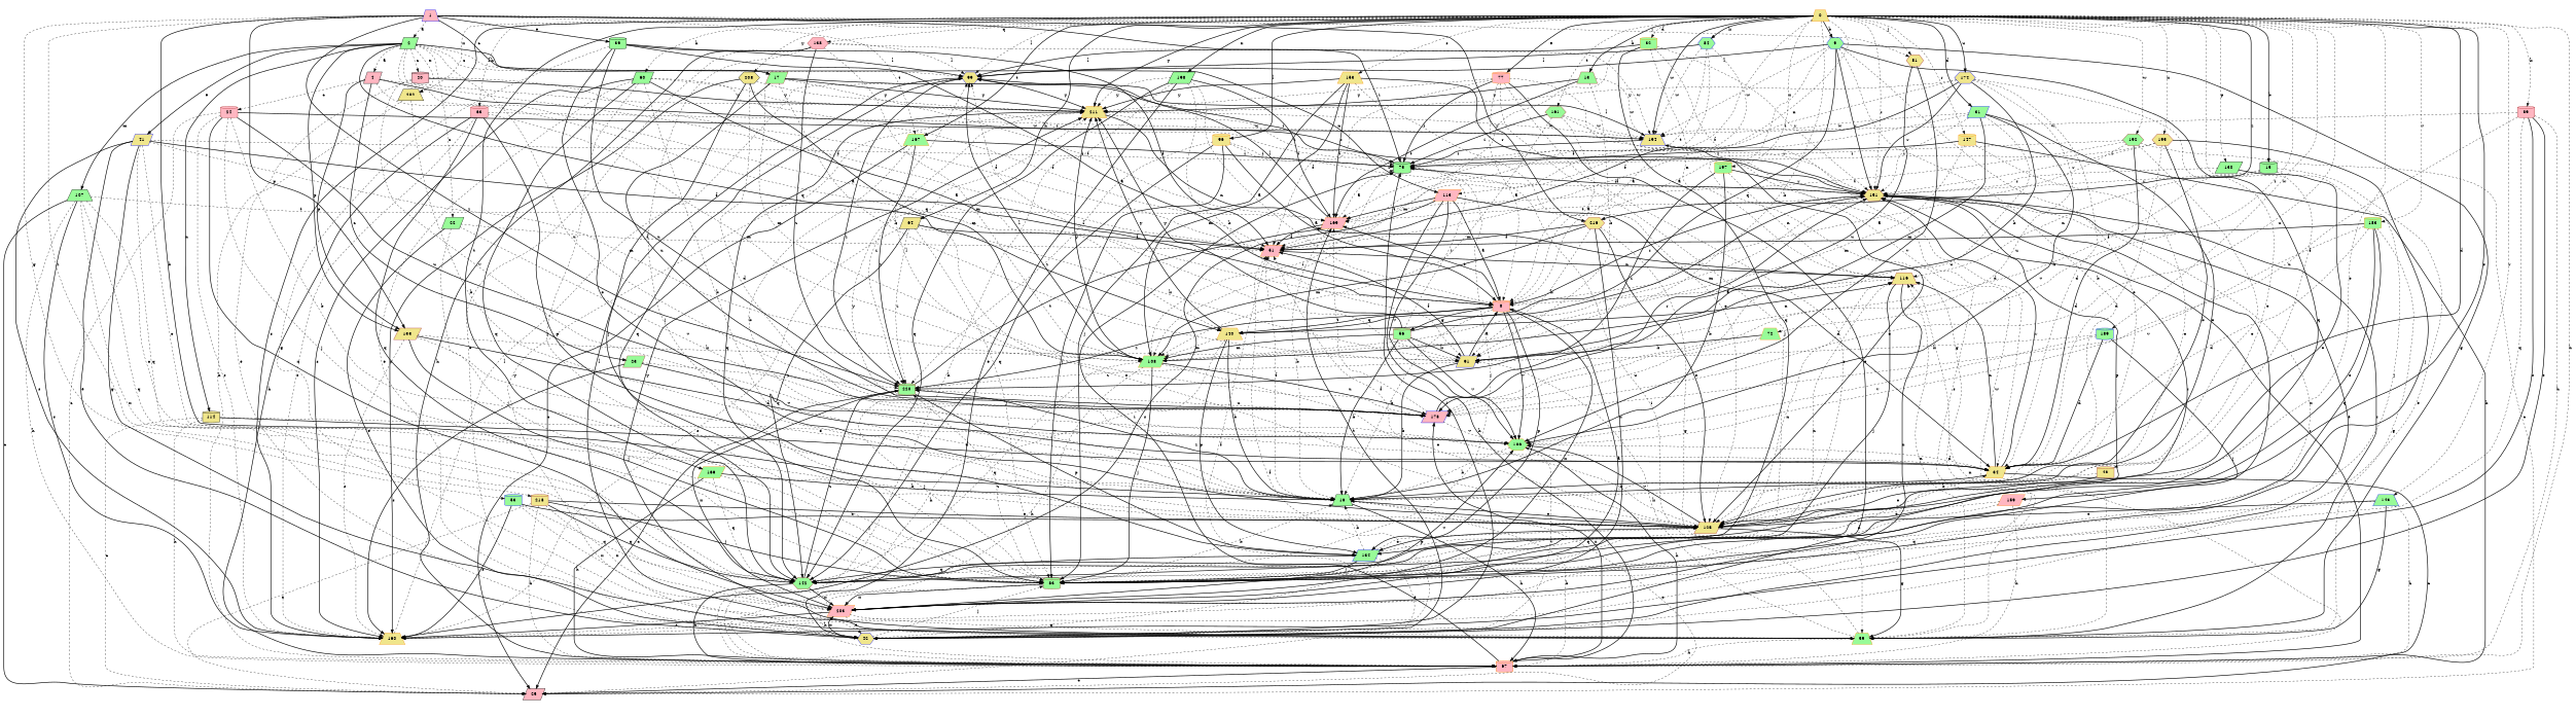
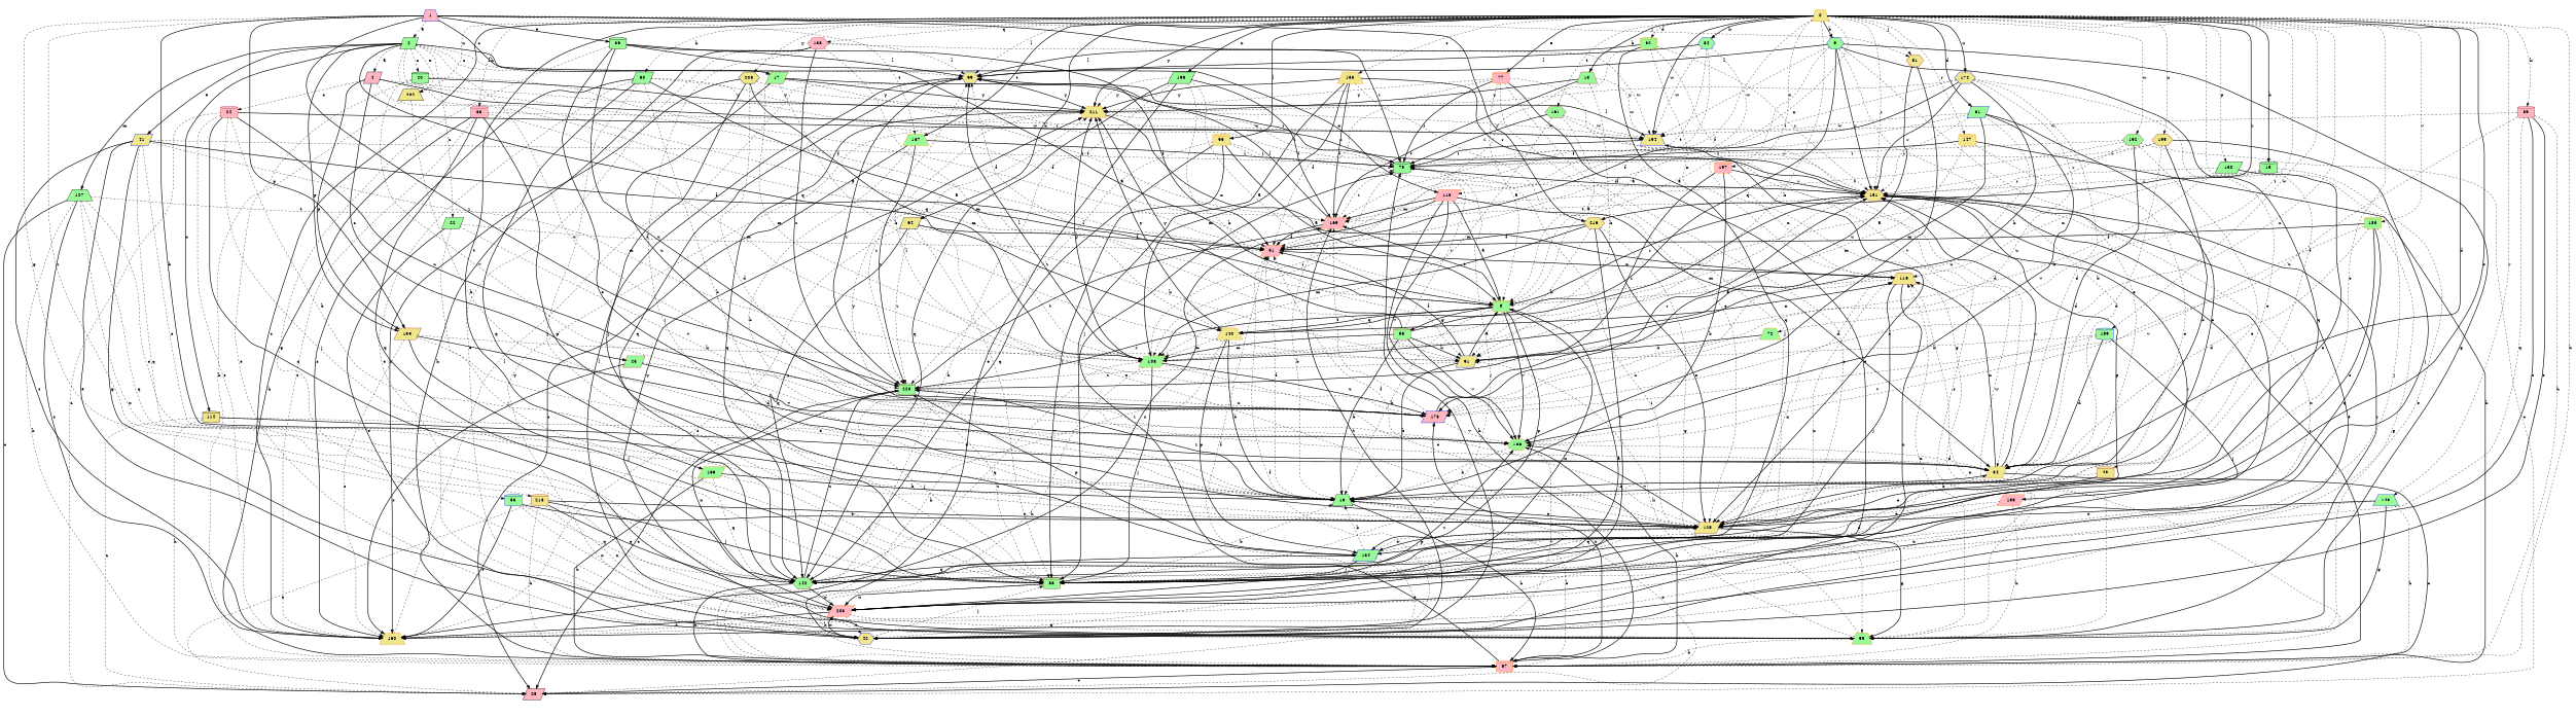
  strict digraph {
    node [color=darkorange fillcolor=palegreen shape=parallelogram style=filled]
    edge [style=dashed]
    0 [fillcolor=khaki shape=trapezium]
    9 [color=blue shape=hexagon]
    13 [color=brown shape=trapezium]
    15 [color=black shape=cylinder]
    31 [color=blue]
    32 [shape=cylinder]
    34 [fillcolor=khaki]
    n8 [fillcolor=lightpink label=77 shape=cylinder]
    48 [color=brown fillcolor=khaki shape=cylinder]
    51 [fillcolor=lightpink]
    60 [color=black]
    63 [color=brown fillcolor=lightpink shape=cylinder]
    64 [color=black fillcolor=khaki]
    67 [fillcolor=lightpink shape=cylinder]
    72 [shape=trapezium]
    81 [color=brown fillcolor=khaki shape=hexagon]
    84 [color=blue shape=hexagon]
    89 [color=brown fillcolor=lightpink shape=cylinder]
    91 [color=blue fillcolor=khaki]
    96 [fillcolor=khaki shape=cylinder]
    99 [color=blue fillcolor=khaki shape=hexagon]
    113 [fillcolor=lightpink]
    125 [color=brown fillcolor=khaki]
    130 [color=black]
    138 [color=brown fillcolor=lightpink shape=hexagon]
    143 [color=blue shape=trapezium]
    147 [fillcolor=khaki shape=cylinder]
    151 [color=brown fillcolor=khaki shape=hexagon]
    153 [fillcolor=khaki shape=trapezium]
    159 [fillcolor=lightpink]
    160 [fillcolor=khaki shape=trapezium]
    161 [color=brown shape=hexagon]
    166
    167 [shape=trapezium]
    174 [color=blue fillcolor=khaki shape=hexagon]
    178 [color=blue fillcolor=lightpink]
    183 [shape=cylinder]
    189 [color=blue shape=cylinder]
    192 [color=brown shape=hexagon]
    194 [color=blue fillcolor=khaki shape=trapezium]
    195 [color=brown fillcolor=khaki shape=hexagon]
-   197 [shape=cylinder]
+   197 [fillcolor=lightpink shape=cylinder]
    198 [color=black]
    202 [color=black fillcolor=khaki shape=trapezium]
    208 [color=black fillcolor=khaki shape=hexagon]
    211 [fillcolor=khaki shape=trapezium]
    216 [color=brown fillcolor=khaki shape=hexagon]
    16 [color=black shape=trapezium]
-   8 [fillcolor=lightpink shape=cylinder]
+   8 [shape=cylinder]
    140 [fillcolor=khaki shape=trapezium]
    59 [shape=trapezium]
    142 [color=brown shape=hexagon]
    169 [fillcolor=lightpink]
    42 [color=blue fillcolor=khaki shape=hexagon]
    83 [color=brown shape=cylinder]
    116 [color=brown fillcolor=khaki shape=trapezium]
    186 [shape=hexagon]
    108
    25 [color=black fillcolor=lightpink]
    75 [color=black shape=cylinder]
    134 [color=blue]
    220 [color=brown shape=cylinder]
    203 [fillcolor=lightpink]
    1 [color=blue fillcolor=lightpink shape=trapezium]
    2 [color=black]
    17 [color=brown]
    39 [color=black shape=cylinder]
    53 [color=blue shape=cylinder]
    133 [color=brown fillcolor=khaki]
    218 [color=brown fillcolor=khaki shape=cylinder]
    4 [color=black fillcolor=lightpink]
-   20 [color=black fillcolor=lightpink shape=cylinder]
+   20 [color=black shape=cylinder]
    22 [color=black]
    41 [color=blue fillcolor=khaki]
    107 [color=black shape=trapezium]
    114 [color=black fillcolor=khaki shape=cylinder]
    23 [color=brown]
    24 [color=brown fillcolor=lightpink shape=cylinder]
    56 [color=brown shape=cylinder]
    0 -> 9 [label=b style=bold]
    0 -> 13 [label=b style=bold]
    0 -> 15 [label=b style=bold]
    0 -> 31 [label=d style=bold]
    0 -> 32 [label=d]
    0 -> 34 [label=d style=bold]
    0 -> n8 [label=e style=bold]
    0 -> 48 [label=f]
    0 -> 51 [label=f]
    0 -> 60 [label=h]
    0 -> 63 [label=h]
    0 -> 64 [label=h style=bold]
    0 -> 67 [label=h]
    0 -> 72 [label=i]
    0 -> 81 [label=j]
    0 -> 84 [label=k style=bold]
    0 -> 89 [label=k]
    0 -> 91 [label=k]
    0 -> 96 [label=l style=bold]
    0 -> 99 [label=l]
    0 -> 113 [label=n]
    0 -> 125 [label=o]
    0 -> 130 [label=p]
    0 -> 138 [label=q]
    0 -> 143 [label=r]
    0 -> 147 [label=r]
    0 -> 151 [label=r]
    0 -> 153 [label=s]
    0 -> 159 [label=s style=bold]
    0 -> 160 [label=s style=bold]
    0 -> 161 [label=t]
    0 -> 166 [label=t style=bold]
    0 -> 167 [label=t style=bold]
    0 -> 174 [label=u style=bold]
    0 -> 178 [label=u]
    0 -> 183 [label=v]
    0 -> 189 [label=w]
    0 -> 192 [label=w]
    0 -> 194 [label=w style=bold]
    0 -> 195 [label=x]
    0 -> 197 [label=x]
    0 -> 198 [label=x style=bold]
    0 -> 202 [label=x]
    0 -> 208 [label=y]
    0 -> 211 [label=y style=bold]
    0 -> 216 [label=z style=bold]
    9 -> 99 [label=l style=bold]
    9 -> 125 [label=o]
    9 -> 151 [label=r style=bold]
    9 -> 194 [label=w]
    9 -> 16 [label=b]
    9 -> 8 [label=a]
    9 -> 140 [label=q style=bold]
    9 -> 59 [label=g style=bold]
    9 -> 142 [label=q style=bold]
    13 -> 91 [label=k]
    13 -> 194 [label=w]
    13 -> 211 [label=y style=bold]
    13 -> 169 [label=t style=bold]
    15 -> 91 [label=k]
    15 -> 151 [label=r]
    15 -> 42 [label=e]
    15 -> 83 [label=j]
    15 -> 116 [label=n]
    31 -> 51 [label=f]
    31 -> 125 [label=o style=bold]
    31 -> 151 [label=r]
    31 -> 178 [label=u]
    31 -> 194 [label=w]
    31 -> 186 [label=v style=bold]
    31 -> 108 [label=m style=bold]
    32 -> 99 [label=l style=bold]
    32 -> 151 [label=r]
    32 -> 59 [label=g]
    32 -> 142 [label=q style=bold]
    32 -> 116 [label=n]
    32 -> 108 [label=m]
    34 -> 151 [label=r style=bold]
    34 -> 16 [label=b style=bold]
    34 -> 116 [label=n style=bold]
    34 -> 25 [label=c style=bold]
    n8 -> 34 [label=d]
    n8 -> 51 [label=f]
    n8 -> 160 [label=s]
    n8 -> 211 [label=y]
    n8 -> 8 [label=a]
    n8 -> 42 [label=e style=bold]
    n8 -> 83 [label=j]
    n8 -> 75 [label=i style=bold]
    48 -> 125 [label=o style=bold]
    48 -> 16 [label=b]
    51 -> 116 [label=n style=bold]
    60 -> 51 [label=f]
    60 -> 160 [label=s style=bold]
    60 -> 211 [label=y]
    60 -> 16 [label=b]
    60 -> 8 [label=a style=bold]
    60 -> 142 [label=q style=bold]
    60 -> 42 [label=e]
    60 -> 83 [label=j]
    63 -> 67 [label=h style=bold]
    63 -> 160 [label=s]
    63 -> 194 [label=w]
    63 -> 142 [label=q style=bold]
    63 -> 108 [label=m]
    63 -> 134 [label=p style=bold]
    64 -> 51 [label=f style=bold]
    64 -> 91 [label=k]
    64 -> 125 [label=o]
    64 -> 160 [label=s]
    64 -> 142 [label=q style=bold]
    64 -> 83 [label=j]
    64 -> 220 [label=z]
    67 -> 151 [label=r style=bold]
    67 -> 178 [label=u style=bold]
    67 -> 16 [label=b]
    67 -> 116 [label=n]
    67 -> 25 [label=c style=bold]
    67 -> 75 [label=i style=bold]
    72 -> 91 [label=k style=bold]
    72 -> 178 [label=u]
    81 -> 178 [label=u style=bold]
    81 -> 186 [label=v style=bold]
    84 -> 51 [label=f]
    84 -> 99 [label=l style=bold]
    84 -> 194 [label=w]
    84 -> 8 [label=a]
    84 -> 169 [label=t]
    89 -> 67 [label=h]
    89 -> 160 [label=s style=bold]
    89 -> 178 [label=u]
    89 -> 194 [label=w]
    89 -> 142 [label=q]
    89 -> 42 [label=e style=bold]
    91 -> 51 [label=f style=bold]
    91 -> 99 [label=l]
    91 -> 16 [label=b style=bold]
    91 -> 8 [label=a style=bold]
    91 -> 220 [label=z]
    96 -> 151 [label=r]
    96 -> 8 [label=a style=bold]
    96 -> 142 [label=q style=bold]
    96 -> 83 [label=j style=bold]
    96 -> 75 [label=i]
    96 -> 220 [label=z]
    99 -> 211 [label=y style=bold]
    99 -> 142 [label=q style=bold]
    99 -> 220 [label=z style=bold]
    113 -> 34 [label=d style=bold]
    113 -> 67 [label=h style=bold]
    113 -> 160 [label=s style=bold]
    113 -> 8 [label=a style=bold]
    113 -> 169 [label=t style=bold]
    113 -> 186 [label=v style=bold]
    125 -> 51 [label=f]
    125 -> 59 [label=g style=bold]
    125 -> 186 [label=v style=bold]
    125 -> 134 [label=p style=bold]
    130 -> 125 [label=o style=bold]
    130 -> 151 [label=r]
    138 -> 67 [label=h style=bold]
    138 -> 99 [label=l]
    138 -> 194 [label=w]
    138 -> 42 [label=e]
    138 -> 83 [label=j]
    138 -> 108 [label=m]
    138 -> 220 [label=z style=bold]
    143 -> 67 [label=h]
    143 -> 125 [label=o style=bold]
    143 -> 59 [label=g style=bold]
-   143 -> 142 [label=q]
+   143 -> 142 [label=n]
    147 -> 67 [label=h style=bold]
    147 -> 125 [label=o]
    147 -> 108 [label=m]
    147 -> 75 [label=i style=bold]
    151 -> 169 [label=t]
    151 -> 42 [label=e style=bold]
    151 -> 83 [label=j style=bold]
    151 -> 108 [label=m]
    151 -> 134 [label=p style=bold]
    151 -> 203 [label=x]
    153 -> 125 [label=o]
    153 -> 151 [label=r style=bold]
    153 -> 211 [label=y style=bold]
    153 -> 169 [label=t style=bold]
    153 -> 83 [label=j style=bold]
    153 -> 108 [label=m style=bold]
    159 -> 67 [label=h]
    159 -> 125 [label=o]
    159 -> 142 [label=q]
    160 -> 99 [label=l]
    161 -> 151 [label=r]
    161 -> 194 [label=w]
    161 -> 8 [label=a]
    161 -> 108 [label=m]
    161 -> 75 [label=i style=bold]
    166 -> 67 [label=h style=bold]
    166 -> 16 [label=b style=bold]
    166 -> 142 [label=q]
    166 -> 83 [label=j]
    167 -> 16 [label=b]
    167 -> 25 [label=c style=bold]
    167 -> 75 [label=i style=bold]
    167 -> 220 [label=z style=bold]
    174 -> 34 [label=d]
    174 -> 51 [label=f style=bold]
    174 -> 91 [label=k style=bold]
    174 -> 125 [label=o]
    174 -> 151 [label=r style=bold]
    174 -> 178 [label=u]
    174 -> 211 [label=y]
    174 -> 75 [label=i]
    178 -> 99 [label=l]
    178 -> 151 [label=r style=bold]
    178 -> 169 [label=t]
    178 -> 186 [label=v]
    183 -> 34 [label=d]
    183 -> 51 [label=f style=bold]
    183 -> 125 [label=o style=bold]
    183 -> 59 [label=g]
    183 -> 142 [label=q style=bold]
    183 -> 186 [label=v]
    189 -> 34 [label=d style=bold]
    189 -> 91 [label=k]
    189 -> 83 [label=j style=bold]
    189 -> 186 [label=v]
    192 -> 34 [label=d style=bold]
    192 -> 125 [label=o]
    192 -> 8 [label=a]
    192 -> 169 [label=t]
    192 -> 25 [label=c]
    192 -> 75 [label=i]
    194 -> 99 [label=l style=bold]
    194 -> 125 [label=o style=bold]
    194 -> 160 [label=s]
    194 -> 75 [label=i style=bold]
    195 -> 34 [label=d]
    195 -> 151 [label=r]
    195 -> 16 [label=b style=bold]
    195 -> 83 [label=j style=bold]
    195 -> 75 [label=i]
    197 -> 151 [label=r style=bold]
    197 -> 16 [label=b style=bold]
    197 -> 116 [label=n]
    197 -> 220 [label=z style=bold]
    198 -> 67 [label=h]
    198 -> 91 [label=k]
    198 -> 211 [label=y]
    198 -> 8 [label=a]
    198 -> 142 [label=q style=bold]
    198 -> 169 [label=t style=bold]
    198 -> 42 [label=e style=bold]
    202 -> 67 [label=h]
    202 -> 16 [label=b]
    208 -> 34 [label=d]
    208 -> 160 [label=s style=bold]
    208 -> 211 [label=y]
    208 -> 83 [label=j style=bold]
    208 -> 108 [label=m style=bold]
    211 -> 194 [label=w]
    211 -> 142 [label=q style=bold]
    211 -> 116 [label=n style=bold]
    211 -> 75 [label=i]
    211 -> 220 [label=z]
    216 -> 51 [label=f style=bold]
    216 -> 91 [label=k]
    216 -> 125 [label=o style=bold]
    216 -> 59 [label=g]
    216 -> 108 [label=m style=bold]
    216 -> 203 [label=x style=bold]
    16 -> 51 [label=f]
    16 -> 67 [label=h style=bold]
    16 -> 125 [label=o style=bold]
    16 -> 211 [label=y]
    16 -> 25 [label=c]
    16 -> 220 [label=z style=bold]
    8 -> 151 [label=r style=bold]
    8 -> 16 [label=b]
    8 -> 140 [label=q style=bold]
    8 -> 169 [label=t style=bold]
    8 -> 186 [label=v style=bold]
    8 -> 134 [label=p style=bold]
    8 -> 220 [label=z style=bold]
    8 -> 203 [label=x style=bold]
    8 -> 56 [label=g style=bold]
    140 -> 67 [label=h]
    140 -> 211 [label=y style=bold]
    140 -> 16 [label=b style=bold]
    140 -> 116 [label=n style=bold]
    140 -> 108 [label=m]
    140 -> 134 [label=p style=bold]
    59 -> 67 [label=h]
    59 -> 91 [label=k]
    59 -> 99 [label=l style=bold]
    59 -> 151 [label=r style=bold]
    59 -> 194 [label=w]
    59 -> 211 [label=y style=bold]
    59 -> 116 [label=n]
    59 -> 75 [label=i]
    142 -> 67 [label=h style=bold]
    142 -> 220 [label=z style=bold]
    142 -> 203 [label=x style=bold]
    169 -> 51 [label=f style=bold]
    169 -> 99 [label=l style=bold]
    169 -> 16 [label=b]
-   169 -> 75 [label=a]
+   169 -> 75 [label=i]
    42 -> 51 [label=f]
    42 -> 211 [label=y]
    42 -> 169 [label=t style=bold]
    42 -> 83 [label=j]
    42 -> 186 [label=v]
    42 -> 75 [label=i style=bold]
    42 -> 203 [label=x style=bold]
    83 -> 34 [label=d]
    83 -> 67 [label=h]
    83 -> 151 [label=r style=bold]
    83 -> 16 [label=b]
    83 -> 116 [label=n]
    83 -> 220 [label=z]
    83 -> 203 [label=x style=bold]
    116 -> 8 [label=a]
    116 -> 83 [label=j style=bold]
    116 -> 203 [label=x style=bold]
    186 -> 34 [label=d]
    186 -> 67 [label=h style=bold]
    186 -> 16 [label=b]
    108 -> 67 [label=h]
    108 -> 99 [label=l style=bold]
    108 -> 125 [label=o]
    108 -> 178 [label=u style=bold]
    108 -> 211 [label=y style=bold]
    108 -> 142 [label=q]
    108 -> 83 [label=j style=bold]
    108 -> 75 [label=i]
    25 -> 51 [label=f]
    75 -> 151 [label=r style=bold]
    75 -> 83 [label=j]
    134 -> 125 [label=o]
    134 -> 16 [label=b]
    134 -> 142 [label=q style=bold]
    134 -> 42 [label=e]
    134 -> 83 [label=j style=bold]
    134 -> 116 [label=n]
    220 -> 178 [label=u]
    220 -> 169 [label=t style=bold]
    220 -> 83 [label=j]
    220 -> 25 [label=c style=bold]
    220 -> 134 [label=p style=bold]
    220 -> 203 [label=x style=bold]
    203 -> 160 [label=s style=bold]
    203 -> 8 [label=a style=bold]
    203 -> 59 [label=g]
    203 -> 42 [label=e]
    203 -> 186 [label=v style=bold]
    1 -> 81 [label=j]
    1 -> 167 [label=t]
    1 -> 216 [label=z style=bold]
    1 -> 16 [label=b style=bold]
    1 -> 75 [label=i style=bold]
    1 -> 220 [label=z style=bold]
    1 -> 2 [label=a]
    1 -> 17 [label=c style=bold]
    1 -> 39 [label=e style=bold]
    1 -> 53 [label=g]
    1 -> 133 [label=p style=bold]
    1 -> 218 [label=z]
    2 -> 51 [label=f]
    2 -> 99 [label=l]
    2 -> 113 [label=n style=bold]
    2 -> 178 [label=u]
    2 -> 202 [label=x]
    2 -> 8 [label=a]
    2 -> 140 [label=q style=bold]
    2 -> 17 [label=c]
    2 -> 133 [label=p style=bold]
    2 -> 4 [label=a]
    2 -> 20 [label=c]
    2 -> 22 [label=c]
    2 -> 41 [label=e style=bold]
    2 -> 107 [label=m style=bold]
    2 -> 114 [label=n style=bold]
    17 -> 91 [label=k]
    17 -> 178 [label=u style=bold]
    17 -> 211 [label=y style=bold]
    17 -> 169 [label=t]
    17 -> 108 [label=m]
    17 -> 75 [label=i style=bold]
    39 -> 51 [label=f style=bold]
    39 -> 99 [label=l style=bold]
    39 -> 125 [label=o style=bold]
    39 -> 178 [label=u style=bold]
    39 -> 8 [label=a style=bold]
    39 -> 59 [label=g]
    53 -> 125 [label=o style=bold]
    53 -> 160 [label=s style=bold]
    53 -> 142 [label=q]
    53 -> 203 [label=x]
    133 -> 34 [label=d style=bold]
    133 -> 91 [label=k]
    133 -> 125 [label=o]
    133 -> 160 [label=s]
    133 -> 83 [label=j style=bold]
    218 -> 67 [label=h]
    218 -> 125 [label=o style=bold]
    218 -> 142 [label=q style=bold]
    218 -> 83 [label=j style=bold]
    218 -> 25 [label=c]
    218 -> 203 [label=x]
    4 -> 151 [label=r style=bold]
    4 -> 140 [label=q]
    4 -> 75 [label=i]
    4 -> 133 [label=p style=bold]
    4 -> 23 [label=c style=bold]
    4 -> 24 [label=c]
    20 -> 51 [label=f]
    20 -> 211 [label=y style=bold]
    20 -> 42 [label=e]
    20 -> 186 [label=v]
    22 -> 51 [label=f]
    22 -> 42 [label=e style=bold]
    22 -> 83 [label=j]
    22 -> 186 [label=v]
    41 -> 51 [label=f style=bold]
    41 -> 125 [label=o]
    41 -> 160 [label=s style=bold]
    41 -> 59 [label=g style=bold]
    41 -> 142 [label=q]
    41 -> 42 [label=e style=bold]
    41 -> 108 [label=m]
    41 -> 75 [label=i]
    107 -> 67 [label=h]
    107 -> 125 [label=o]
    107 -> 160 [label=s style=bold]
    107 -> 142 [label=q]
    107 -> 169 [label=t]
    107 -> 25 [label=c style=bold]
    107 -> 203 [label=x]
    114 -> 34 [label=d style=bold]
    114 -> 67 [label=h]
    114 -> 186 [label=v]
    114 -> 25 [label=c]
    23 -> 160 [label=s style=bold]
    23 -> 186 [label=v style=bold]
    23 -> 220 [label=z]
    24 -> 160 [label=s]
    24 -> 178 [label=u style=bold]
    24 -> 194 [label=w style=bold]
    24 -> 16 [label=b]
    24 -> 83 [label=j]
    24 -> 25 [label=c]
    24 -> 203 [label=x style=bold]
    56 -> 91 [label=k style=bold]
    56 -> 151 [label=r style=bold]
    56 -> 211 [label=y style=bold]
    56 -> 16 [label=b style=bold]
    56 -> 186 [label=v style=bold]
    56 -> 108 [label=m style=bold]
    56 -> 75 [label=i]
  }
